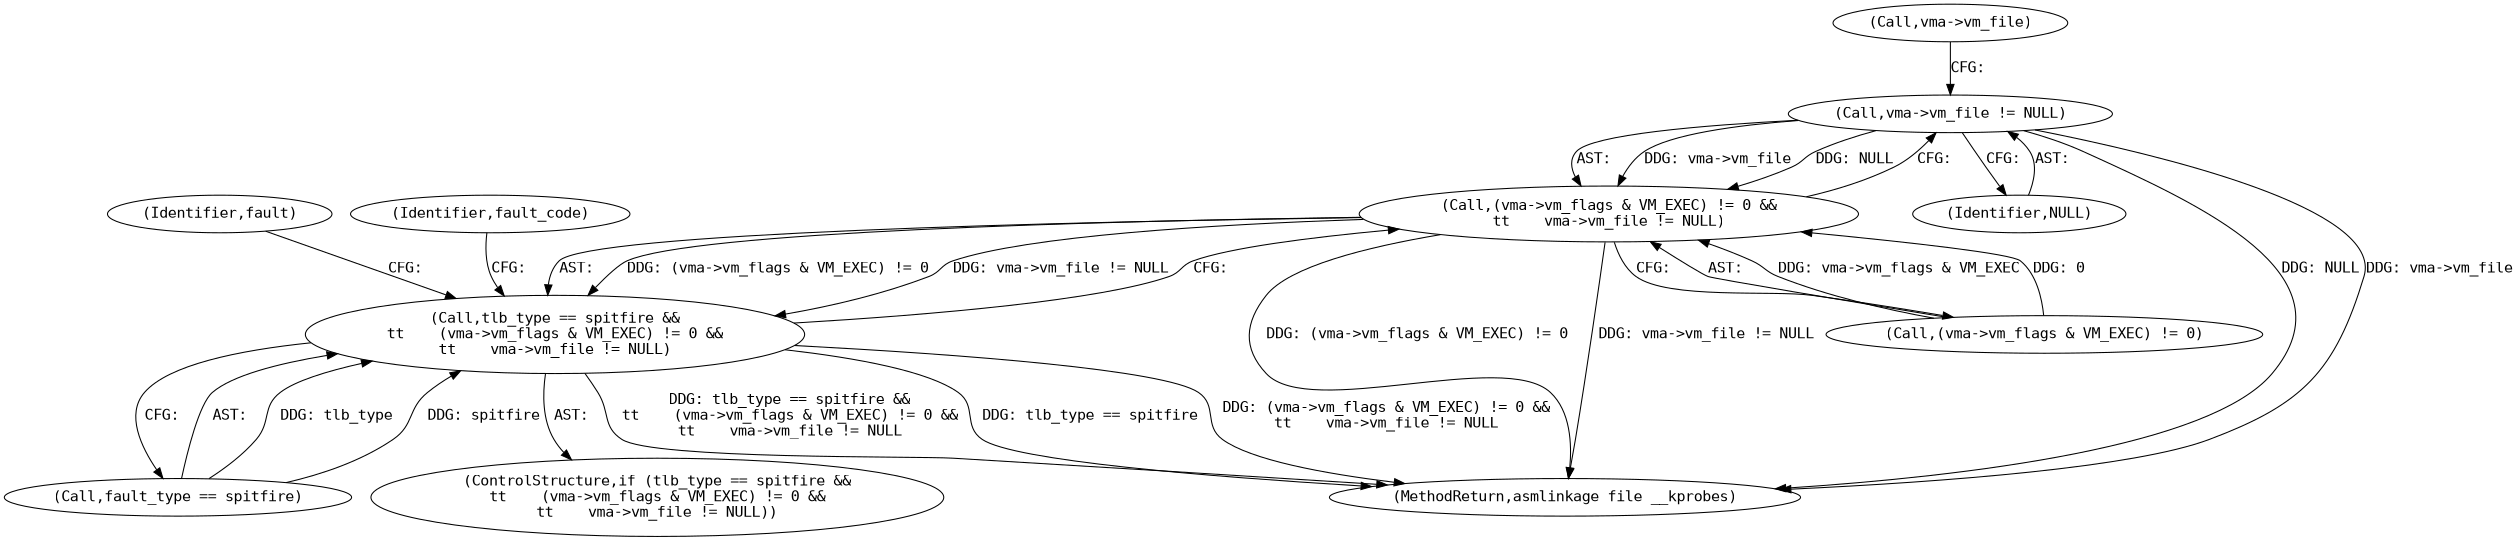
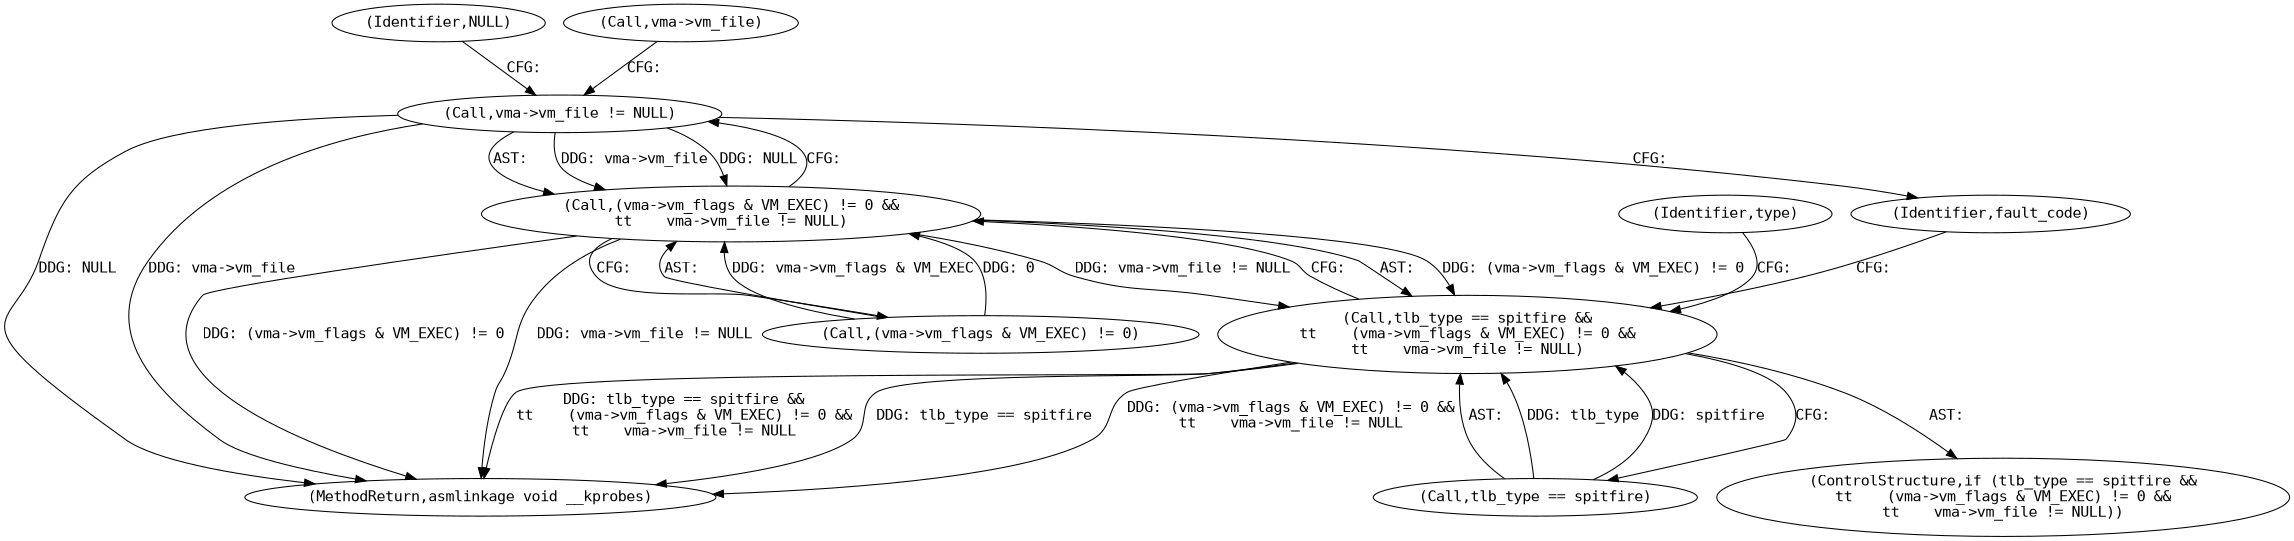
  digraph {
    fontname="DejaVu Sans Mono"
    node [fontname="DejaVu Sans Mono"]
    edge [fontname="DejaVu Sans Mono"]
    n1 [label="(Call,vma->vm_file != NULL)"]
    n2 [label="(Call,(vma->vm_flags & VM_EXEC) != 0 &&\n\t\t    vma->vm_file != NULL)"]
    n3 [label="(Identifier,NULL)"]
-   n4 [label="(MethodReturn,asmlinkage file __kprobes)"]
+   n4 [label="(MethodReturn,asmlinkage void __kprobes)"]
    n5 [label="(Call,tlb_type == spitfire &&\n\t\t    (vma->vm_flags & VM_EXEC) != 0 &&\n\t\t    vma->vm_file != NULL)"]
    n6 [label="(Call,(vma->vm_flags & VM_EXEC) != 0)"]
-   n7 [label="(Call,fault_type == spitfire)"]
+   n7 [label="(Call,tlb_type == spitfire)"]
    n8 [label="(ControlStructure,if (tlb_type == spitfire &&\n\t\t    (vma->vm_flags & VM_EXEC) != 0 &&\n\t\t    vma->vm_file != NULL))"]
    n9 [label="(Call,vma->vm_file)"]
-   n10 [label="(Identifier,fault)"]
+   n10 [label="(Identifier,type)"]
    n11 [label="(Identifier,fault_code)"]
    n1 -> n2 [label="AST: "]
    n1 -> n2 [label="DDG: vma->vm_file"]
    n1 -> n2 [label="DDG: NULL"]
-   n1 -> n3 [label="CFG: "]
+   n1 -> n11 [label="CFG: "]
    n1 -> n4 [label="DDG: NULL"]
    n1 -> n4 [label="DDG: vma->vm_file"]
    n2 -> n1 [label="CFG: "]
    n2 -> n4 [label="DDG: (vma->vm_flags & VM_EXEC) != 0"]
    n2 -> n4 [label="DDG: vma->vm_file != NULL"]
    n2 -> n5 [label="AST: "]
    n2 -> n5 [label="DDG: (vma->vm_flags & VM_EXEC) != 0"]
    n2 -> n5 [label="DDG: vma->vm_file != NULL"]
    n2 -> n6 [label="CFG: "]
-   n3 -> n1 [label="AST: "]
+   n3 -> n1 [label="CFG: "]
    n5 -> n2 [label="CFG: "]
    n5 -> n4 [label="DDG: tlb_type == spitfire &&\n\t\t    (vma->vm_flags & VM_EXEC) != 0 &&\n\t\t    vma->vm_file != NULL"]
    n5 -> n4 [label="DDG: tlb_type == spitfire"]
    n5 -> n4 [label="DDG: (vma->vm_flags & VM_EXEC) != 0 &&\n\t\t    vma->vm_file != NULL"]
    n5 -> n7 [label="CFG: "]
    n5 -> n8 [label="AST: "]
    n6 -> n2 [label="AST: "]
    n6 -> n2 [label="DDG: vma->vm_flags & VM_EXEC"]
    n6 -> n2 [label="DDG: 0"]
    n7 -> n5 [label="AST: "]
    n7 -> n5 [label="DDG: tlb_type"]
    n7 -> n5 [label="DDG: spitfire"]
    n9 -> n1 [label="CFG: "]
    n10 -> n5 [label="CFG: "]
    n11 -> n5 [label="CFG: "]
  }
